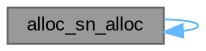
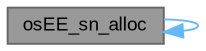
  digraph {
    rankdir=TB
    fontname="Liberation Sans"
-   n1 [color=gray40 fillcolor=grey60 fontcolor=black fontname="Liberation Sans" fontsize=10 height=0.2 label=alloc_sn_alloc shape=box style=filled width=0.4]
+   n1 [color=gray40 fillcolor=grey60 fontcolor=black fontname="Liberation Sans" fontsize=10 height=0.2 label=osEE_sn_alloc shape=box style=filled width=0.4]
    n1 -> n1 [color=steelblue1 fontname="Liberation Sans" fontsize=10 labelfontname=Helvetica labelfontsize=10 style=solid]
  }
